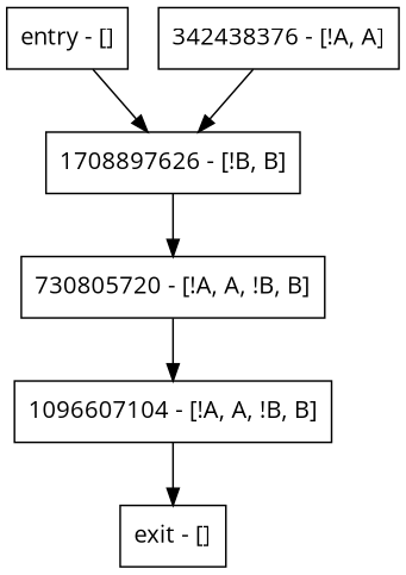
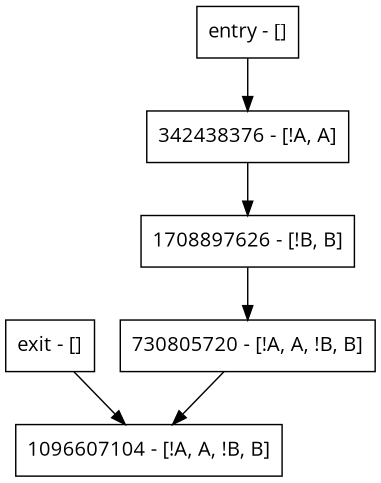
  digraph {
    fontname="Open Sans"
    node [fontname="Open Sans" shape=record]
    edge [fontname="Open Sans"]
    n1 [label="1096607104 - [!A, A, !B, B]"]
    n2 [label="exit - []"]
    n3 [label="entry - []"]
    n4 [label="342438376 - [!A, A]"]
    n5 [label="1708897626 - [!B, B]"]
    n6 [label="730805720 - [!A, A, !B, B]"]
-   n1 -> n2
-   n3 -> n5
+   n2 -> n1
+   n3 -> n4
    n4 -> n5
    n5 -> n6
    n6 -> n1
  }
